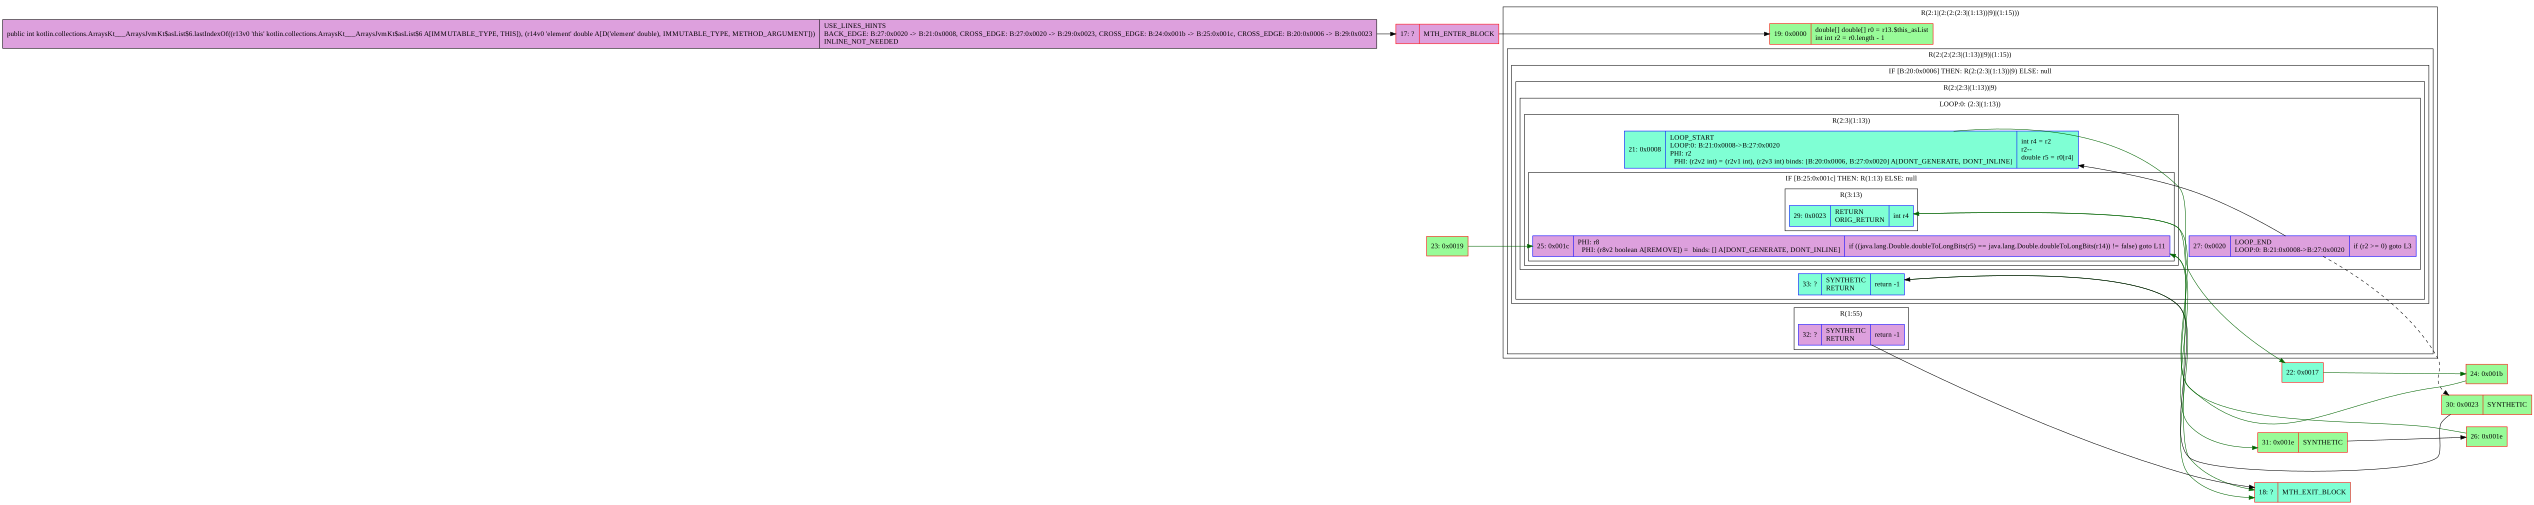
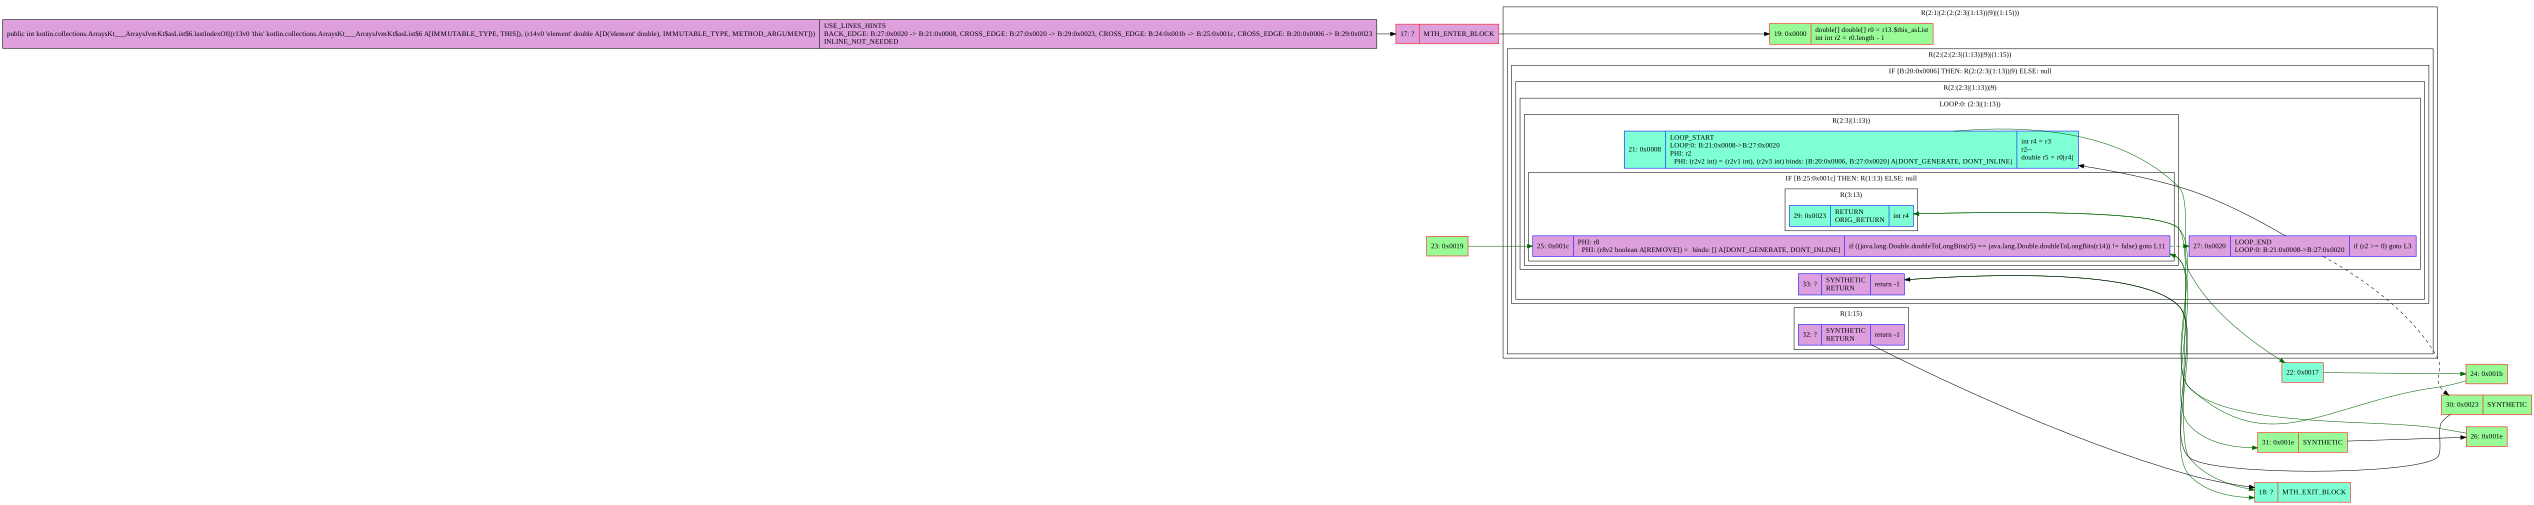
  digraph {
    fontname="Liberation Serif"
    rankdir=LR
    node [color=red fillcolor=palegreen fontname="Liberation Serif" shape=record style=filled]
    edge [color=darkgreen fontname="Liberation Serif"]
    n1 [color=blue fillcolor=aquamarine label="{29\:\ 0x0023|RETURN\lORIG_RETURN\l|int r4\l}"]
    n2 [color=blue fillcolor=plum label="{25\:\ 0x001c|PHI: r8 \l  PHI: (r8v2 boolean A[REMOVE]) =  binds: [] A[DONT_GENERATE, DONT_INLINE]\l|if ((java.lang.Double.doubleToLongBits(r5) == java.lang.Double.doubleToLongBits(r14)) != false) goto L11\l}"]
-   n3 [color=blue fillcolor=aquamarine label="{21\:\ 0x0008|LOOP_START\lLOOP:0: B:21:0x0008\-\>B:27:0x0020\lPHI: r2 \l  PHI: (r2v2 int) = (r2v1 int), (r2v3 int) binds: [B:20:0x0006, B:27:0x0020] A[DONT_GENERATE, DONT_INLINE]\l|int r4 = r2\lr2\-\-\ldouble r5 = r0[r4]\l}"]
+   n3 [color=blue fillcolor=aquamarine label="{21\:\ 0x0008|LOOP_START\lLOOP:0: B:21:0x0008\-\>B:27:0x0020\lPHI: r2 \l  PHI: (r2v2 int) = (r2v1 int), (r2v3 int) binds: [B:20:0x0006, B:27:0x0020] A[DONT_GENERATE, DONT_INLINE]\l|int r4 = r3\lr2\-\-\ldouble r5 = r0[r4]\l}"]
    n4 [color=blue fillcolor=plum label="{27\:\ 0x0020|LOOP_END\lLOOP:0: B:21:0x0008\-\>B:27:0x0020\l|if (r2 \>= 0) goto L3\l}"]
-   n5 [color=blue fillcolor=aquamarine label="{33\:\ ?|SYNTHETIC\lRETURN\l|return \-1\l}"]
+   n5 [color=blue fillcolor=plum label="{33\:\ ?|SYNTHETIC\lRETURN\l|return \-1\l}"]
    n6 [color=blue fillcolor=plum label="{32\:\ ?|SYNTHETIC\lRETURN\l|return \-1\l}"]
    n7 [label="{19\:\ 0x0000|double[] double[] r0 = r13.$this_asList\lint int r2 = r0.length \- 1\l}"]
    n8 [fillcolor=aquamarine label="{18\:\ ?|MTH_EXIT_BLOCK\l}"]
    n9 [label="{31\:\ 0x001e|SYNTHETIC\l}"]
    n10 [fillcolor=aquamarine label="{22\:\ 0x0017}"]
    n11 [label="{30\:\ 0x0023|SYNTHETIC\l}"]
    n12 [label="{24\:\ 0x001b}"]
    n13 [label="{26\:\ 0x001e}"]
    n14 [fillcolor=plum label="{17\:\ ?|MTH_ENTER_BLOCK\l}"]
    n15 [label="{23\:\ 0x0019}"]
    n16 [fillcolor=plum label="{public int kotlin.collections.ArraysKt___ArraysJvmKt$asList$6.lastIndexOf((r13v0 'this' kotlin.collections.ArraysKt___ArraysJvmKt$asList$6 A[IMMUTABLE_TYPE, THIS]), (r14v0 'element' double A[D('element' double), IMMUTABLE_TYPE, METHOD_ARGUMENT]))  | USE_LINES_HINTS\lBACK_EDGE: B:27:0x0020 \-\> B:21:0x0008, CROSS_EDGE: B:27:0x0020 \-\> B:29:0x0023, CROSS_EDGE: B:24:0x001b \-\> B:25:0x001c, CROSS_EDGE: B:20:0x0006 \-\> B:29:0x0023\lINLINE_NOT_NEEDED\l}" color=""]
    subgraph cluster_1 {
      label="R(2:1|(2:(2:(2:3|(1:13))|9)|(1:15)))"
      n7
      subgraph cluster_2 {
        label="R(2:(2:(2:3|(1:13))|9)|(1:15))"
        subgraph cluster_3 {
          label="IF [B:20:0x0006] THEN: R(2:(2:3|(1:13))|9) ELSE: null"
          subgraph cluster_4 {
            label="R(2:(2:3|(1:13))|9)"
            n5
            subgraph cluster_5 {
              label="LOOP:0: (2:3|(1:13))"
              n4
              subgraph cluster_6 {
                label="R(2:3|(1:13))"
                n3
                subgraph cluster_7 {
                  label="IF [B:25:0x001c] THEN: R(1:13) ELSE: null"
                  n2
                  subgraph cluster_8 {
                    label="R(3:13)"
                    n1
                  }
                }
              }
            }
          }
        }
        subgraph cluster_9 {
-         label="R(1:55)"
+         label="R(1:15)"
          n6
        }
      }
    }
    n1 -> n8
+   n2 -> n4 [style=dashed]
    n2 -> n9
    n3 -> n10
    n4 -> n3 [color=black]
    n4 -> n11 [color=black style=dashed]
    n5 -> n8
    n6 -> n8 [color=black]
    n9 -> n13 [color=black]
    n10 -> n12
    n11 -> n5 [color=black]
    n12 -> n2
    n13 -> n1
    n14 -> n7 [color=black]
    n15 -> n2
    n16 -> n14 [color=black]
  }
